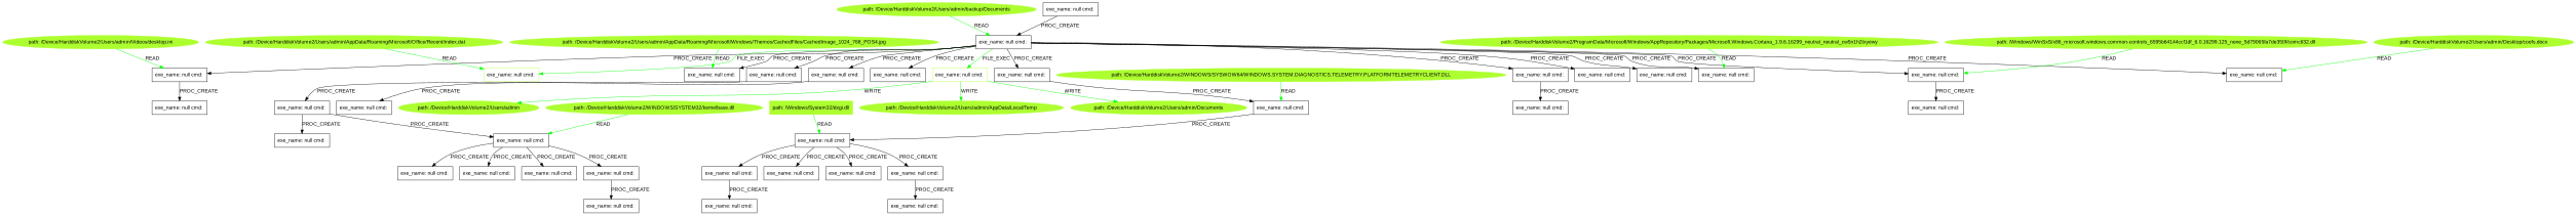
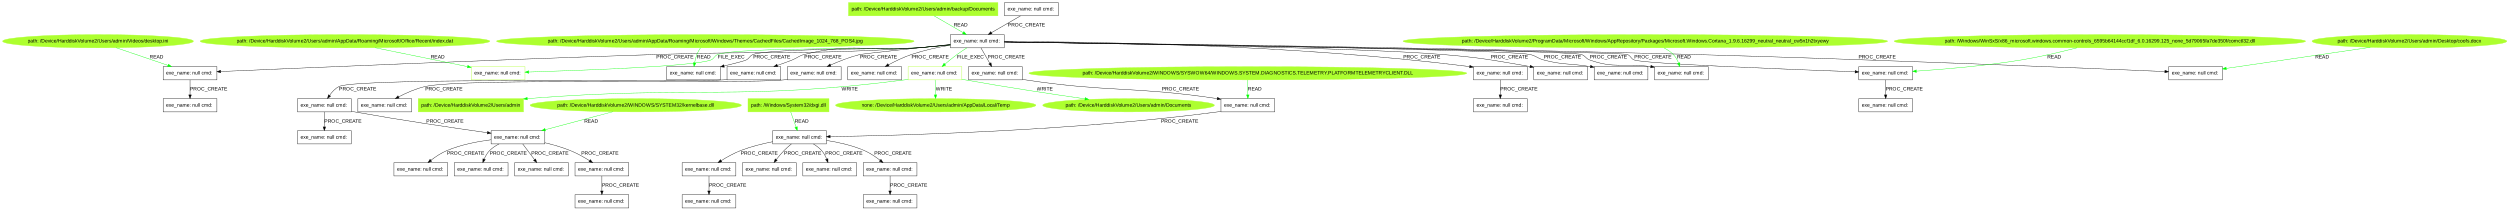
  digraph {
    fontname="Liberation Sans"
    rankdir=TB
    node [color=black fontname="Liberation Sans" shape=box style=solid]
    edge [color=black fontname="Liberation Sans"]
    n1 [label="exe_name: null cmd: "]
    n2 [color=greenyellow label="exe_name: null cmd: "]
    n3 [color=greenyellow label="exe_name: null cmd: "]
    n4 [label="exe_name: null cmd: "]
    n5 [label="exe_name: null cmd: "]
    n6 [label="exe_name: null cmd: "]
    n7 [label="exe_name: null cmd: "]
    n8 [label="exe_name: null cmd: "]
    n9 [label="exe_name: null cmd: "]
    n10 [label="exe_name: null cmd: "]
    n11 [label="exe_name: null cmd: "]
    n12 [label="exe_name: null cmd: "]
    n13 [label="exe_name: null cmd: "]
    n14 [label="exe_name: null cmd: "]
    n15 [label="exe_name: null cmd: "]
    n16 [color=greenyellow label="path: /Device/HarddiskVolume2/Users/admin/Documents" shape=oval style=filled]
-   n17 [color=greenyellow label="path: /Device/HarddiskVolume2/Users/admin" shape=oval style=filled]
-   n18 [color=greenyellow label="path: /Device/HarddiskVolume2/Users/admin/AppData/Local/Temp" shape=oval style=filled]
+   n17 [color=greenyellow label="path: /Device/HarddiskVolume2/Users/admin" style=filled]
+   n18 [color=greenyellow label="none: /Device/HarddiskVolume2/Users/admin/AppData/Local/Temp" shape=oval style=filled]
    n19 [label="exe_name: null cmd: "]
    n20 [label="exe_name: null cmd: "]
    n21 [label="exe_name: null cmd: "]
    n22 [label="exe_name: null cmd: "]
    n23 [label="exe_name: null cmd: "]
    n24 [label="exe_name: null cmd: "]
-   n25 [color=greenyellow label="path: /Device/HarddiskVolume2/Users/admin/backup/Documents" shape=oval style=filled]
+   n25 [color=greenyellow label="path: /Device/HarddiskVolume2/Users/admin/backup/Documents" style=filled]
    n26 [label="exe_name: null cmd: "]
    n27 [color=greenyellow label="path: /Device/HarddiskVolume2/Users/admin/Videos/desktop.ini" shape=oval style=filled]
    n28 [color=greenyellow label="path: /Device/HarddiskVolume2/Users/admin/AppData/Roaming/Microsoft/Windows/Themes/CachedFiles/CachedImage_1024_768_POS4.jpg" shape=oval style=filled]
    n29 [color=greenyellow label="path: /Device/HarddiskVolume2/WINDOWS/SYSTEM32/kernelbase.dll" shape=oval style=filled]
    n30 [label="exe_name: null cmd: "]
    n31 [label="exe_name: null cmd: "]
    n32 [label="exe_name: null cmd: "]
    n33 [label="exe_name: null cmd: "]
    n34 [label="exe_name: null cmd: "]
    n35 [label="exe_name: null cmd: "]
    n36 [label="exe_name: null cmd: "]
    n37 [label="exe_name: null cmd: "]
    n38 [label="exe_name: null cmd: "]
    n39 [label="exe_name: null cmd: "]
    n40 [label="exe_name: null cmd: "]
    n41 [label="exe_name: null cmd: "]
    n42 [label="exe_name: null cmd: "]
    n43 [label="exe_name: null cmd: "]
    n44 [color=greenyellow label="path: /Device/HarddiskVolume2/WINDOWS/SYSWOW64/WINDOWS.SYSTEM.DIAGNOSTICS.TELEMETRY.PLATFORMTELEMETRYCLIENT.DLL" shape=oval style=filled]
    n45 [color=greenyellow label="path: /Windows/WinSxS/x86_microsoft.windows.common-controls_6595b64144ccf1df_6.0.16299.125_none_5d79065fa7de350f/comctl32.dll" shape=oval style=filled]
    n46 [color=greenyellow label="path: /Device/HarddiskVolume2/ProgramData/Microsoft/Windows/AppRepository/Packages/Microsoft.Windows.Cortana_1.9.6.16299_neutral_neutral_cw5n1h2txyewy" shape=oval style=filled]
    n47 [color=greenyellow label="path: /Device/HarddiskVolume2/Users/admin/Desktop/coofs.docx" shape=oval style=filled]
    n48 [color=greenyellow label="path: /Device/HarddiskVolume2/Users/admin/AppData/Roaming/Microsoft/Office/Recent/index.dat" shape=oval style=filled]
    n49 [color=greenyellow label="path: /Windows/System32/dxgi.dll" style=filled]
    n1 -> n2 [color=green label=FILE_EXEC]
    n1 -> n3 [color=green label=FILE_EXEC]
    n1 -> n4 [label=PROC_CREATE]
    n1 -> n5 [label=PROC_CREATE]
    n1 -> n6 [label=PROC_CREATE]
    n1 -> n7 [label=PROC_CREATE]
    n1 -> n8 [label=PROC_CREATE]
    n1 -> n9 [label=PROC_CREATE]
    n1 -> n10 [label=PROC_CREATE]
    n1 -> n11 [label=PROC_CREATE]
    n1 -> n12 [label=PROC_CREATE]
    n1 -> n13 [label=PROC_CREATE]
    n1 -> n14 [label=PROC_CREATE]
    n1 -> n15 [label=PROC_CREATE]
    n2 -> n16 [color=green label=WRITE]
    n2 -> n17 [color=green label=WRITE]
    n2 -> n18 [color=green label=WRITE]
    n4 -> n19 [label=PROC_CREATE]
    n8 -> n20 [label=PROC_CREATE]
    n9 -> n21 [label=PROC_CREATE]
    n10 -> n22 [label=PROC_CREATE]
    n12 -> n23 [label=PROC_CREATE]
    n13 -> n24 [label=PROC_CREATE]
    n20 -> n30 [label=PROC_CREATE]
    n20 -> n36 [label=PROC_CREATE]
    n22 -> n37 [label=PROC_CREATE]
    n25 -> n1 [color=green label=READ]
    n26 -> n1 [label=PROC_CREATE]
    n27 -> n4 [color=green label=READ]
    n28 -> n5 [color=green label=READ]
    n29 -> n30 [color=green label=READ]
    n30 -> n31 [label=PROC_CREATE]
    n30 -> n32 [label=PROC_CREATE]
    n30 -> n33 [label=PROC_CREATE]
    n30 -> n34 [label=PROC_CREATE]
    n34 -> n35 [label=PROC_CREATE]
    n37 -> n38 [label=PROC_CREATE]
    n37 -> n39 [label=PROC_CREATE]
    n37 -> n40 [label=PROC_CREATE]
    n37 -> n41 [label=PROC_CREATE]
    n38 -> n42 [label=PROC_CREATE]
    n41 -> n43 [label=PROC_CREATE]
    n44 -> n22 [color=green label=READ]
    n45 -> n12 [color=green label=READ]
    n46 -> n6 [color=green label=READ]
    n47 -> n15 [color=green label=READ]
    n48 -> n3 [color=green label=READ]
    n49 -> n37 [color=green label=READ]
  }
